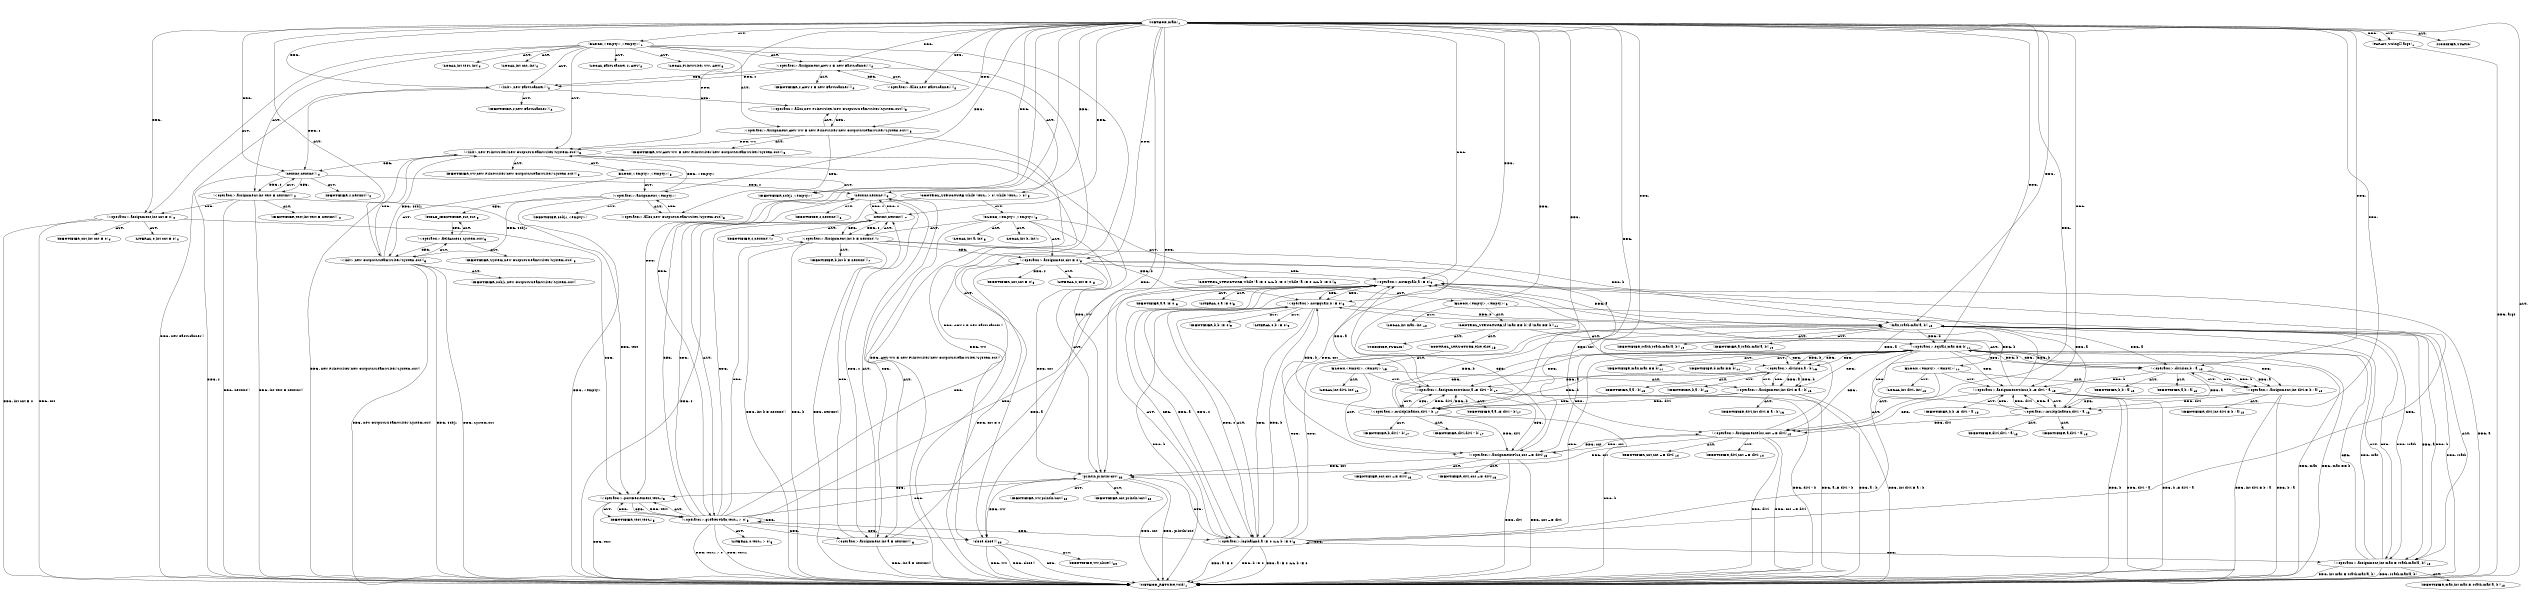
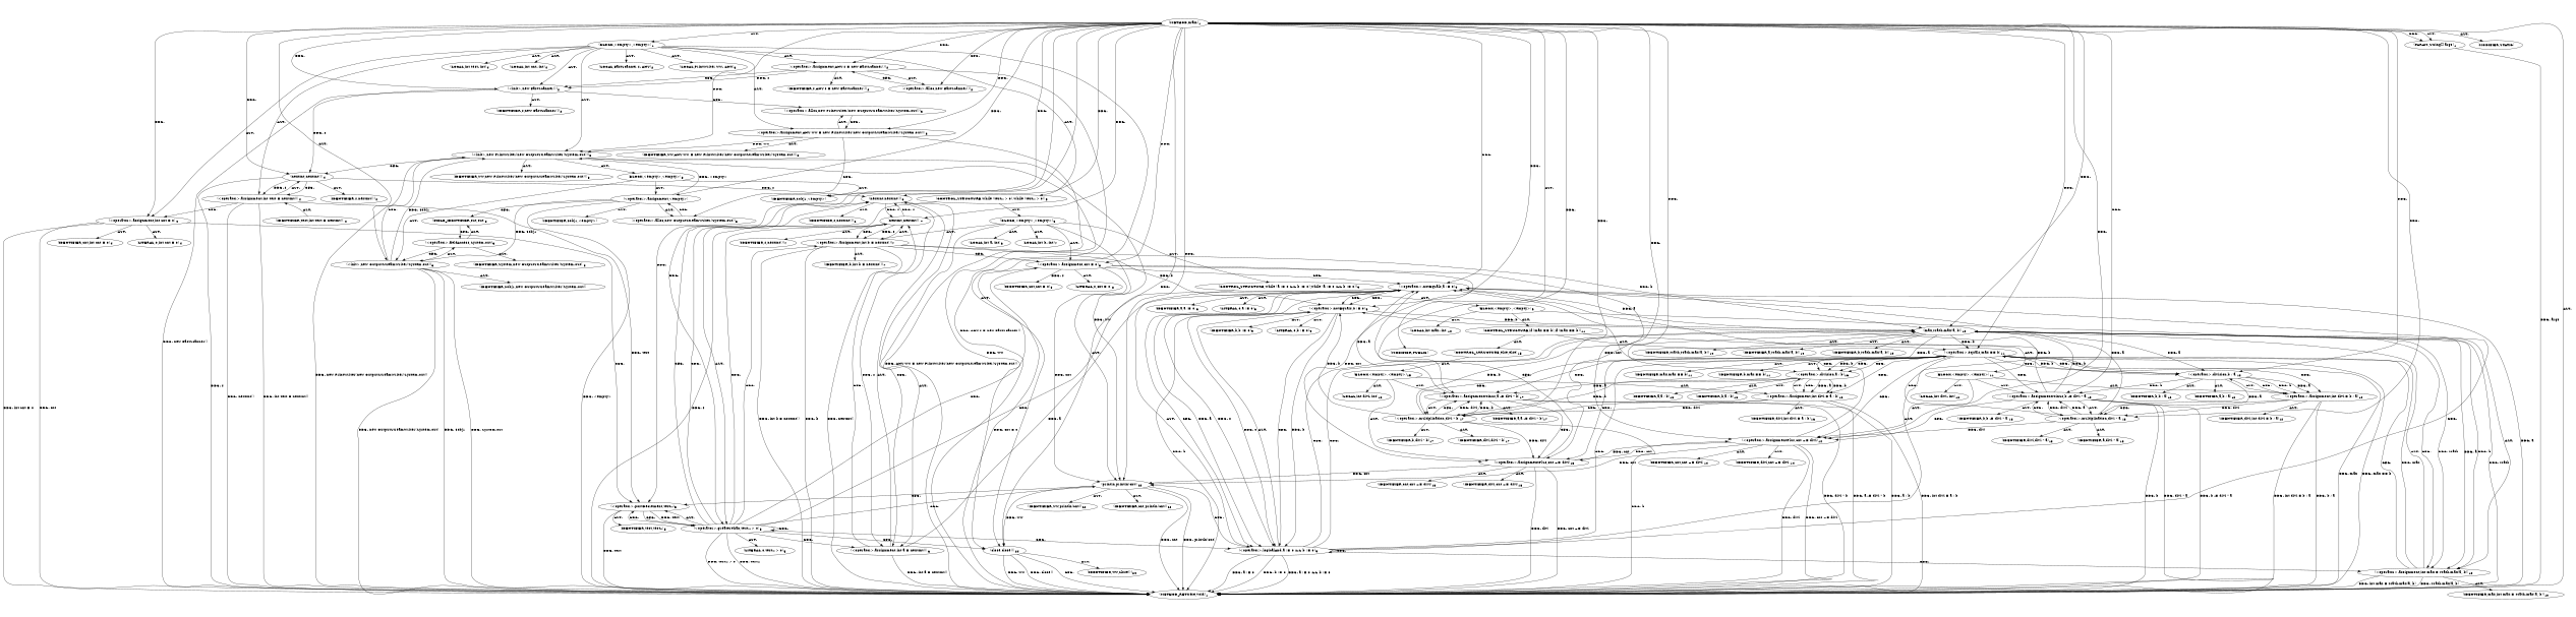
  digraph {
    n1 [label=<(METHOD,main)<SUB>1</SUB>>]
    n2 [label=<(PARAM,String[] args)<SUB>1</SUB>>]
    n3 [label=<(BLOCK,&lt;empty&gt;,&lt;empty&gt;)<SUB>1</SUB>>]
    n4 [label=<(&lt;operator&gt;.assignment,ANY s = new FastScanner())<SUB>2</SUB>>]
    n5 [label=<(&lt;operator&gt;.alloc,new FastScanner())<SUB>2</SUB>>]
    n6 [label=<(&lt;init&gt;,new FastScanner())<SUB>2</SUB>>]
    n7 [label=<(&lt;operator&gt;.assignment,ANY ww = new PrintWriter(new OutputStreamWriter(System.out)))<SUB>3</SUB>>]
    n8 [label=<(&lt;init&gt;,new PrintWriter(new OutputStreamWriter(System.out)))<SUB>3</SUB>>]
    n9 [label=<(&lt;operator&gt;.assignment,&lt;empty&gt;)>]
    n10 [label=<(&lt;init&gt;,new OutputStreamWriter(System.out))<SUB>3</SUB>>]
    n11 [label=<(IDENTIFIER,$obj1,&lt;empty&gt;)>]
    n12 [label=<(nextInt,nextInt())<SUB>4</SUB>>]
    n13 [label=<(&lt;operator&gt;.assignment,int cnt = 0)<SUB>4</SUB>>]
    n14 [label=<(&lt;operator&gt;.greaterThan,test-- &gt; 0)<SUB>5</SUB>>]
    n15 [label=<(&lt;operator&gt;.postDecrement,test--)<SUB>5</SUB>>]
    n16 [label=<(nextInt,nextInt())<SUB>6</SUB>>]
    n17 [label=<(nextInt,nextInt())<SUB>7</SUB>>]
    n18 [label=<(&lt;operator&gt;.assignment,cnt = 0)<SUB>8</SUB>>]
    n19 [label=<(&lt;operator&gt;.notEquals,a != 0)<SUB>9</SUB>>]
    n20 [label=<(&lt;operator&gt;.notEquals,b != 0)<SUB>9</SUB>>]
    n21 [label=<(max,Math.max(a, b))<SUB>10</SUB>>]
    n22 [label=<(&lt;operator&gt;.equals,max == b)<SUB>11</SUB>>]
    n23 [label=<(&lt;operator&gt;.division,b / a)<SUB>12</SUB>>]
    n24 [label=<(&lt;operator&gt;.assignmentMinus,b -= divi * a)<SUB>13</SUB>>]
    n25 [label=<(&lt;operator&gt;.multiplication,divi * a)<SUB>13</SUB>>]
    n26 [label=<(&lt;operator&gt;.assignmentPlus,cnt += divi)<SUB>14</SUB>>]
    n27 [label=<(&lt;operator&gt;.division,a / b)<SUB>16</SUB>>]
    n28 [label=<(&lt;operator&gt;.assignmentMinus,a -= divi * b)<SUB>17</SUB>>]
    n29 [label=<(&lt;operator&gt;.multiplication,divi * b)<SUB>17</SUB>>]
    n30 [label=<(&lt;operator&gt;.assignmentPlus,cnt += divi)<SUB>18</SUB>>]
    n31 [label=<(println,println(cnt))<SUB>22</SUB>>]
    n32 [label=<(close,close())<SUB>24</SUB>>]
    n33 [label=<(MODIFIER,PUBLIC)>]
    n34 [label=<(MODIFIER,STATIC)>]
    n35 [label=<(METHOD_RETURN,void)<SUB>1</SUB>>]
    n36 [label=<(LOCAL,FastScanner s: ANY)<SUB>2</SUB>>]
    n37 [label=<(LOCAL,PrintWriter ww: ANY)<SUB>3</SUB>>]
    n38 [label=<(LOCAL,int test: int)<SUB>4</SUB>>]
    n39 [label=<(&lt;operator&gt;.assignment,int test = nextInt())<SUB>4</SUB>>]
    n40 [label=<(LOCAL,int cnt: int)<SUB>4</SUB>>]
    n41 [label=<(CONTROL_STRUCTURE,while (test-- &gt; 0),while (test-- &gt; 0))<SUB>5</SUB>>]
    n42 [label=<(IDENTIFIER,s,ANY s = new FastScanner())<SUB>2</SUB>>]
    n43 [label=<(IDENTIFIER,s,new FastScanner())<SUB>2</SUB>>]
    n44 [label=<(&lt;operator&gt;.alloc,new PrintWriter(new OutputStreamWriter(System.out)))<SUB>3</SUB>>]
    n45 [label=<(IDENTIFIER,ww,ANY ww = new PrintWriter(new OutputStreamWriter(System.out)))<SUB>3</SUB>>]
    n46 [label=<(&lt;operator&gt;.alloc,new OutputStreamWriter(System.out))<SUB>3</SUB>>]
    n47 [label=<(IDENTIFIER,ww,new PrintWriter(new OutputStreamWriter(System.out)))<SUB>3</SUB>>]
    n48 [label=<(BLOCK,&lt;empty&gt;,&lt;empty&gt;)<SUB>3</SUB>>]
    n49 [label=<(IDENTIFIER,$obj1,&lt;empty&gt;)>]
    n50 [label=<(FIELD_IDENTIFIER,out,out)<SUB>3</SUB>>]
    n51 [label=<(IDENTIFIER,$obj1,new OutputStreamWriter(System.out))>]
    n52 [label=<(&lt;operator&gt;.fieldAccess,System.out)<SUB>3</SUB>>]
    n53 [label=<(IDENTIFIER,s,nextInt())<SUB>4</SUB>>]
    n54 [label=<(IDENTIFIER,cnt,int cnt = 0)<SUB>4</SUB>>]
    n55 [label=<(LITERAL,0,int cnt = 0)<SUB>4</SUB>>]
    n56 [label=<(LITERAL,0,test-- &gt; 0)<SUB>5</SUB>>]
    n57 [label=<(&lt;operator&gt;.assignment,int a = nextInt())<SUB>6</SUB>>]
    n58 [label=<(&lt;operator&gt;.assignment,int b = nextInt())<SUB>7</SUB>>]
    n59 [label=<(&lt;operator&gt;.logicalAnd,a != 0 &amp;&amp; b != 0)<SUB>9</SUB>>]
    n60 [label=<(IDENTIFIER,test,test--)<SUB>5</SUB>>]
    n61 [label=<(IDENTIFIER,s,nextInt())<SUB>6</SUB>>]
    n62 [label=<(IDENTIFIER,s,nextInt())<SUB>7</SUB>>]
    n63 [label=<(IDENTIFIER,cnt,cnt = 0)<SUB>8</SUB>>]
    n64 [label=<(LITERAL,0,cnt = 0)<SUB>8</SUB>>]
    n65 [label=<(IDENTIFIER,a,a != 0)<SUB>9</SUB>>]
    n66 [label=<(LITERAL,0,a != 0)<SUB>9</SUB>>]
    n67 [label=<(IDENTIFIER,b,b != 0)<SUB>9</SUB>>]
    n68 [label=<(LITERAL,0,b != 0)<SUB>9</SUB>>]
    n69 [label=<(&lt;operator&gt;.assignment,int max = Math.max(a, b))<SUB>10</SUB>>]
    n70 [label=<(IDENTIFIER,Math,Math.max(a, b))<SUB>10</SUB>>]
    n71 [label=<(IDENTIFIER,a,Math.max(a, b))<SUB>10</SUB>>]
+   n72 [label=<(IDENTIFIER,b,Math.max(a, b))<SUB>10</SUB>>]
    n73 [label=<(IDENTIFIER,max,max == b)<SUB>11</SUB>>]
    n74 [label=<(IDENTIFIER,b,max == b)<SUB>11</SUB>>]
    n75 [label=<(&lt;operator&gt;.assignment,int divi = b / a)<SUB>12</SUB>>]
    n76 [label=<(&lt;operator&gt;.assignment,int divi = a / b)<SUB>16</SUB>>]
    n77 [label=<(IDENTIFIER,b,b / a)<SUB>12</SUB>>]
    n78 [label=<(IDENTIFIER,a,b / a)<SUB>12</SUB>>]
    n79 [label=<(IDENTIFIER,b,b -= divi * a)<SUB>13</SUB>>]
    n80 [label=<(IDENTIFIER,divi,divi * a)<SUB>13</SUB>>]
    n81 [label=<(IDENTIFIER,a,divi * a)<SUB>13</SUB>>]
    n82 [label=<(IDENTIFIER,cnt,cnt += divi)<SUB>14</SUB>>]
    n83 [label=<(IDENTIFIER,divi,cnt += divi)<SUB>14</SUB>>]
    n84 [label=<(IDENTIFIER,a,a / b)<SUB>16</SUB>>]
    n85 [label=<(IDENTIFIER,b,a / b)<SUB>16</SUB>>]
    n86 [label=<(IDENTIFIER,a,a -= divi * b)<SUB>17</SUB>>]
    n87 [label=<(IDENTIFIER,divi,divi * b)<SUB>17</SUB>>]
    n88 [label=<(IDENTIFIER,b,divi * b)<SUB>17</SUB>>]
    n89 [label=<(IDENTIFIER,cnt,cnt += divi)<SUB>18</SUB>>]
    n90 [label=<(IDENTIFIER,divi,cnt += divi)<SUB>18</SUB>>]
    n91 [label=<(IDENTIFIER,ww,println(cnt))<SUB>22</SUB>>]
    n92 [label=<(IDENTIFIER,cnt,println(cnt))<SUB>22</SUB>>]
    n93 [label=<(IDENTIFIER,ww,close())<SUB>24</SUB>>]
    n94 [label=<(IDENTIFIER,test,int test = nextInt())<SUB>4</SUB>>]
    n95 [label=<(BLOCK,&lt;empty&gt;,&lt;empty&gt;)<SUB>5</SUB>>]
    n96 [label=<(IDENTIFIER,System,new OutputStreamWriter(System.out))<SUB>3</SUB>>]
    n97 [label=<(LOCAL,int a: int)<SUB>6</SUB>>]
    n98 [label=<(LOCAL,int b: int)<SUB>7</SUB>>]
    n99 [label=<(CONTROL_STRUCTURE,while (a != 0 &amp;&amp; b != 0),while (a != 0 &amp;&amp; b != 0))<SUB>9</SUB>>]
    n100 [label=<(IDENTIFIER,b,int b = nextInt())<SUB>7</SUB>>]
    n101 [label=<(BLOCK,&lt;empty&gt;,&lt;empty&gt;)<SUB>9</SUB>>]
    n102 [label=<(LOCAL,int max: int)<SUB>10</SUB>>]
    n103 [label=<(CONTROL_STRUCTURE,if (max == b),if (max == b))<SUB>11</SUB>>]
    n104 [label=<(IDENTIFIER,max,int max = Math.max(a, b))<SUB>10</SUB>>]
    n105 [label=<(BLOCK,&lt;empty&gt;,&lt;empty&gt;)<SUB>11</SUB>>]
    n106 [label=<(CONTROL_STRUCTURE,else,else)<SUB>15</SUB>>]
    n107 [label=<(LOCAL,int divi: int)<SUB>12</SUB>>]
    n108 [label=<(BLOCK,&lt;empty&gt;,&lt;empty&gt;)<SUB>15</SUB>>]
    n109 [label=<(IDENTIFIER,divi,int divi = b / a)<SUB>12</SUB>>]
    n110 [label=<(IDENTIFIER,divi,int divi = a / b)<SUB>16</SUB>>]
    n111 [label=<(LOCAL,int divi: int)<SUB>16</SUB>>]
    n1 -> n2 [label="AST: "]
    n1 -> n2 [label="DDG: "]
    n1 -> n3 [label="AST: "]
    n1 -> n4 [label="DDG: "]
    n1 -> n5 [label="CFG: "]
    n1 -> n6 [label="DDG: "]
    n1 -> n7 [label="DDG: "]
    n1 -> n8 [label="DDG: "]
    n1 -> n9 [label="DDG: "]
    n1 -> n10 [label="AST: "]
    n1 -> n11 [label="DDG: "]
    n1 -> n12 [label="DDG: "]
    n1 -> n13 [label="DDG: "]
    n1 -> n14 [label="DDG: "]
    n1 -> n15 [label="DDG: "]
    n1 -> n16 [label="DDG: "]
    n1 -> n17 [label="DDG: "]
    n1 -> n18 [label="DDG: "]
    n1 -> n19 [label="DDG: "]
    n1 -> n20 [label="DDG: "]
    n1 -> n21 [label="DDG: "]
    n1 -> n22 [label="DDG: "]
    n1 -> n23 [label="DDG: "]
    n1 -> n24 [label="DDG: "]
    n1 -> n25 [label="DDG: "]
    n1 -> n26 [label="DDG: "]
    n1 -> n27 [label="DDG: "]
    n1 -> n28 [label="DDG: "]
    n1 -> n29 [label="DDG: "]
    n1 -> n30 [label="DDG: "]
    n1 -> n31 [label="DDG: "]
    n1 -> n32 [label="DDG: "]
-   n103 -> n33 [label="AST: "]
+   n1 -> n33 [label="AST: "]
    n1 -> n34 [label="AST: "]
    n1 -> n35 [label="AST: "]
    n2 -> n35 [label="DDG: args"]
    n3 -> n4 [label="AST: "]
    n3 -> n6 [label="AST: "]
    n3 -> n7 [label="AST: "]
    n3 -> n8 [label="AST: "]
    n3 -> n13 [label="AST: "]
    n3 -> n32 [label="AST: "]
    n3 -> n36 [label="AST: "]
    n3 -> n37 [label="AST: "]
    n3 -> n38 [label="AST: "]
    n3 -> n39 [label="AST: "]
    n3 -> n40 [label="AST: "]
    n3 -> n41 [label="AST: "]
    n4 -> n5 [label="AST: "]
    n4 -> n6 [label="CFG: "]
    n4 -> n6 [label="DDG: s"]
    n4 -> n35 [label="DDG: ANY s = new FastScanner()"]
    n4 -> n42 [label="AST: "]
    n5 -> n4 [label="CFG: "]
    n6 -> n12 [label="DDG: s"]
    n6 -> n35 [label="DDG: new FastScanner()"]
    n6 -> n43 [label="AST: "]
    n6 -> n44 [label="CFG: "]
    n7 -> n8 [label="DDG: ww"]
    n7 -> n35 [label="DDG: ANY ww = new PrintWriter(new OutputStreamWriter(System.out))"]
    n7 -> n44 [label="AST: "]
    n7 -> n45 [label="AST: "]
    n7 -> n46 [label="CFG: "]
    n8 -> n12 [label="CFG: "]
    n8 -> n31 [label="DDG: ww"]
    n8 -> n32 [label="DDG: ww"]
    n8 -> n35 [label="DDG: new PrintWriter(new OutputStreamWriter(System.out))"]
    n8 -> n47 [label="AST: "]
    n8 -> n48 [label="AST: "]
    n9 -> n8 [label="DDG: &lt;empty&gt;"]
    n9 -> n10 [label="DDG: $obj1"]
    n9 -> n35 [label="DDG: &lt;empty&gt;"]
    n9 -> n46 [label="AST: "]
    n9 -> n49 [label="AST: "]
    n9 -> n50 [label="CFG: "]
    n10 -> n8 [label="CFG: "]
    n10 -> n8 [label="DDG: $obj1"]
    n10 -> n35 [label="DDG: $obj1"]
    n10 -> n35 [label="DDG: System.out"]
    n10 -> n35 [label="DDG: new OutputStreamWriter(System.out)"]
    n10 -> n51 [label="AST: "]
    n10 -> n52 [label="AST: "]
    n12 -> n16 [label="DDG: s"]
    n12 -> n35 [label="DDG: s"]
    n12 -> n39 [label="CFG: "]
    n12 -> n39 [label="DDG: s"]
    n12 -> n53 [label="AST: "]
    n13 -> n15 [label="CFG: "]
    n13 -> n35 [label="DDG: cnt"]
    n13 -> n35 [label="DDG: int cnt = 0"]
    n13 -> n54 [label="AST: "]
    n13 -> n55 [label="AST: "]
    n14 -> n14 [label="CDG: "]
    n14 -> n15 [label="AST: "]
    n14 -> n15 [label="CDG: "]
    n14 -> n16 [label="CFG: "]
    n14 -> n16 [label="CDG: "]
    n14 -> n17 [label="CDG: "]
    n14 -> n18 [label="CDG: "]
    n14 -> n19 [label="CDG: "]
    n14 -> n31 [label="CDG: "]
    n14 -> n32 [label="CFG: "]
    n14 -> n35 [label="DDG: test--"]
    n14 -> n35 [label="DDG: test-- &gt; 0"]
    n14 -> n56 [label="AST: "]
    n14 -> n57 [label="CDG: "]
    n14 -> n58 [label="CDG: "]
    n14 -> n59 [label="CDG: "]
    n15 -> n14 [label="CFG: "]
    n15 -> n14 [label="DDG: test"]
    n15 -> n35 [label="DDG: test"]
    n15 -> n60 [label="AST: "]
    n16 -> n17 [label="DDG: s"]
    n16 -> n57 [label="CFG: "]
    n16 -> n57 [label="DDG: s"]
    n16 -> n61 [label="AST: "]
    n17 -> n16 [label="DDG: s"]
    n17 -> n35 [label="DDG: s"]
    n17 -> n58 [label="CFG: "]
    n17 -> n58 [label="DDG: s"]
    n17 -> n62 [label="AST: "]
    n18 -> n19 [label="CFG: "]
    n18 -> n26 [label="DDG: cnt"]
    n18 -> n30 [label="DDG: cnt"]
    n18 -> n31 [label="DDG: cnt"]
    n18 -> n35 [label="DDG: cnt = 0"]
    n18 -> n63 [label="DDG: s"]
    n18 -> n64 [label="AST: "]
    n19 -> n20 [label="CFG: "]
    n19 -> n20 [label="CDG: "]
    n19 -> n21 [label="DDG: a"]
    n19 -> n35 [label="DDG: a"]
    n19 -> n59 [label="CFG: "]
    n19 -> n59 [label="DDG: a"]
    n19 -> n59 [label="DDG: 0"]
    n19 -> n65 [label="AST: "]
    n19 -> n66 [label="AST: "]
    n20 -> n21 [label="DDG: b"]
    n20 -> n35 [label="DDG: b"]
    n20 -> n59 [label="CFG: "]
    n20 -> n59 [label="DDG: b"]
    n20 -> n59 [label="DDG: 0"]
    n20 -> n67 [label="AST: "]
    n20 -> n68 [label="AST: "]
    n21 -> n22 [label="DDG: b"]
    n21 -> n23 [label="DDG: a"]
    n21 -> n27 [label="DDG: a"]
    n21 -> n35 [label="DDG: Math"]
    n21 -> n69 [label="CFG: "]
    n21 -> n69 [label="DDG: Math"]
    n21 -> n69 [label="DDG: a"]
    n21 -> n69 [label="DDG: b"]
    n21 -> n70 [label="AST: "]
    n21 -> n71 [label="AST: "]
+   n21 -> n72 [label="AST: "]
    n22 -> n23 [label="CFG: "]
    n22 -> n23 [label="DDG: b"]
    n22 -> n23 [label="CDG: "]
    n22 -> n24 [label="CDG: "]
    n22 -> n25 [label="CDG: "]
    n22 -> n26 [label="CDG: "]
    n22 -> n27 [label="CFG: "]
    n22 -> n27 [label="DDG: b"]
    n22 -> n27 [label="CDG: "]
    n22 -> n28 [label="CDG: "]
    n22 -> n29 [label="CDG: "]
    n22 -> n30 [label="CDG: "]
    n22 -> n35 [label="DDG: max"]
    n22 -> n35 [label="DDG: max == b"]
    n22 -> n73 [label="AST: "]
    n22 -> n74 [label="AST: "]
    n22 -> n75 [label="CDG: "]
    n22 -> n76 [label="CDG: "]
    n23 -> n24 [label="DDG: b"]
    n23 -> n25 [label="DDG: a"]
    n23 -> n75 [label="CFG: "]
    n23 -> n75 [label="DDG: b"]
    n23 -> n75 [label="DDG: a"]
    n23 -> n77 [label="AST: "]
    n23 -> n78 [label="AST: "]
    n24 -> n20 [label="DDG: b"]
    n24 -> n21 [label="DDG: b"]
    n24 -> n25 [label="AST: "]
    n24 -> n26 [label="CFG: "]
    n24 -> n35 [label="DDG: b"]
    n24 -> n35 [label="DDG: divi * a"]
    n24 -> n35 [label="DDG: b -= divi * a"]
    n24 -> n79 [label="AST: "]
    n25 -> n19 [label="DDG: a"]
    n25 -> n24 [label="CFG: "]
    n25 -> n24 [label="DDG: divi"]
    n25 -> n24 [label="DDG: a"]
    n25 -> n26 [label="DDG: divi"]
    n25 -> n80 [label="AST: "]
    n25 -> n81 [label="AST: "]
    n26 -> n19 [label="CFG: "]
    n26 -> n30 [label="DDG: cnt"]
    n26 -> n31 [label="DDG: cnt"]
    n26 -> n35 [label="DDG: divi"]
    n26 -> n35 [label="DDG: cnt += divi"]
    n26 -> n82 [label="AST: "]
    n26 -> n83 [label="AST: "]
    n27 -> n28 [label="DDG: a"]
    n27 -> n29 [label="DDG: b"]
    n27 -> n76 [label="CFG: "]
    n27 -> n76 [label="DDG: a"]
    n27 -> n76 [label="DDG: b"]
    n27 -> n84 [label="AST: "]
    n27 -> n85 [label="AST: "]
    n28 -> n19 [label="DDG: a"]
    n28 -> n29 [label="AST: "]
    n28 -> n30 [label="CFG: "]
    n28 -> n35 [label="DDG: divi * b"]
    n28 -> n35 [label="DDG: a -= divi * b"]
    n28 -> n86 [label="AST: "]
    n29 -> n20 [label="DDG: b"]
    n29 -> n21 [label="DDG: b"]
    n29 -> n28 [label="CFG: "]
    n29 -> n28 [label="DDG: divi"]
    n29 -> n28 [label="DDG: b"]
    n29 -> n30 [label="DDG: divi"]
    n29 -> n35 [label="DDG: b"]
    n29 -> n87 [label="AST: "]
    n29 -> n88 [label="AST: "]
    n30 -> n19 [label="CFG: "]
    n30 -> n26 [label="DDG: cnt"]
    n30 -> n31 [label="DDG: cnt"]
    n30 -> n35 [label="DDG: divi"]
    n30 -> n35 [label="DDG: cnt += divi"]
    n30 -> n89 [label="AST: "]
    n30 -> n90 [label="AST: "]
    n31 -> n15 [label="CFG: "]
    n31 -> n32 [label="DDG: ww"]
    n31 -> n35 [label="DDG: cnt"]
    n31 -> n35 [label="DDG: println(cnt)"]
    n31 -> n91 [label="AST: "]
    n31 -> n92 [label="AST: "]
    n32 -> n35 [label="CFG: "]
    n32 -> n35 [label="DDG: ww"]
    n32 -> n35 [label="DDG: close()"]
    n32 -> n93 [label="AST: "]
    n39 -> n12 [label="AST: "]
    n39 -> n13 [label="CFG: "]
    n39 -> n15 [label="DDG: test"]
    n39 -> n35 [label="DDG: nextInt()"]
    n39 -> n35 [label="DDG: int test = nextInt()"]
-   n39 -> n94 [label="AST: "]
+   n94 -> n39 [label="AST: "]
    n41 -> n14 [label="AST: "]
    n41 -> n95 [label="AST: "]
    n44 -> n7 [label="CFG: "]
    n46 -> n9 [label="CFG: "]
    n48 -> n9 [label="AST: "]
    n48 -> n10 [label="AST: "]
    n48 -> n11 [label="AST: "]
    n50 -> n52 [label="CFG: "]
    n52 -> n10 [label="CFG: "]
    n52 -> n50 [label="AST: "]
    n52 -> n96 [label="AST: "]
    n57 -> n16 [label="AST: "]
    n57 -> n17 [label="CFG: "]
    n57 -> n19 [label="DDG: a"]
    n57 -> n35 [label="DDG: int a = nextInt()"]
    n58 -> n17 [label="AST: "]
    n58 -> n18 [label="CFG: "]
    n58 -> n20 [label="DDG: b"]
    n58 -> n21 [label="DDG: b"]
    n58 -> n35 [label="DDG: b"]
    n58 -> n35 [label="DDG: nextInt()"]
    n58 -> n35 [label="DDG: int b = nextInt()"]
    n58 -> n100 [label="AST: "]
    n59 -> n19 [label="AST: "]
    n59 -> n19 [label="CDG: "]
    n59 -> n20 [label="AST: "]
    n59 -> n21 [label="CFG: "]
    n59 -> n21 [label="CDG: "]
    n59 -> n22 [label="CDG: "]
    n59 -> n31 [label="CFG: "]
    n59 -> n35 [label="DDG: a != 0"]
    n59 -> n35 [label="DDG: b != 0"]
    n59 -> n35 [label="DDG: a != 0 &amp;&amp; b != 0"]
    n59 -> n59 [label="CDG: "]
    n59 -> n69 [label="CDG: "]
    n69 -> n21 [label="AST: "]
    n69 -> n22 [label="CFG: "]
    n69 -> n22 [label="DDG: max"]
    n69 -> n35 [label="DDG: Math.max(a, b)"]
    n69 -> n35 [label="DDG: int max = Math.max(a, b)"]
    n69 -> n104 [label="AST: "]
    n75 -> n23 [label="AST: "]
    n75 -> n25 [label="CFG: "]
    n75 -> n25 [label="DDG: divi"]
    n75 -> n35 [label="DDG: b / a"]
    n75 -> n35 [label="DDG: int divi = b / a"]
    n75 -> n109 [label="AST: "]
    n76 -> n27 [label="AST: "]
    n76 -> n29 [label="CFG: "]
    n76 -> n29 [label="DDG: divi"]
    n76 -> n35 [label="DDG: a / b"]
    n76 -> n35 [label="DDG: int divi = a / b"]
    n76 -> n110 [label="AST: "]
    n95 -> n18 [label="AST: "]
    n95 -> n31 [label="AST: "]
    n95 -> n57 [label="AST: "]
    n95 -> n58 [label="AST: "]
    n95 -> n97 [label="AST: "]
    n95 -> n98 [label="AST: "]
    n95 -> n99 [label="AST: "]
    n99 -> n59 [label="AST: "]
    n99 -> n101 [label="AST: "]
    n101 -> n69 [label="AST: "]
    n101 -> n102 [label="AST: "]
    n101 -> n103 [label="AST: "]
    n103 -> n22 [label="AST: "]
    n103 -> n105 [label="AST: "]
    n103 -> n106 [label="AST: "]
    n105 -> n24 [label="AST: "]
    n105 -> n26 [label="AST: "]
    n105 -> n75 [label="AST: "]
    n105 -> n107 [label="AST: "]
    n106 -> n108 [label="AST: "]
    n108 -> n28 [label="AST: "]
    n108 -> n30 [label="AST: "]
    n108 -> n76 [label="AST: "]
    n108 -> n111 [label="AST: "]
  }
